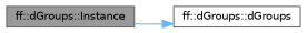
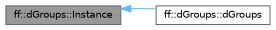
  digraph {
    rankdir=LR
    node [fontname=Helvetica fontsize=10 shape=box style=filled]
    n1 [color=gray40 fillcolor=grey60 fontcolor=black height=0.2 label="ff::dGroups::Instance" width=0.4]
    n2 [color=grey40 fillcolor=white height=0.2 label="ff::dGroups::dGroups" width=0.4]
-   n1 -> n2 [color=steelblue1 fontname=Helvetica fontsize=10 labelfontname=Helvetica labelfontsize=10 style=solid]
+   n2 -> n1 [color=steelblue1 fontname=Helvetica fontsize=10 labelfontname=Helvetica labelfontsize=10 style=solid]
  }
